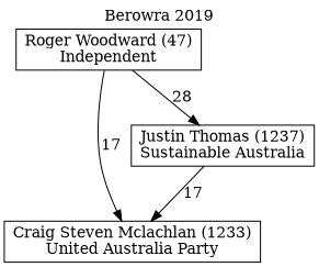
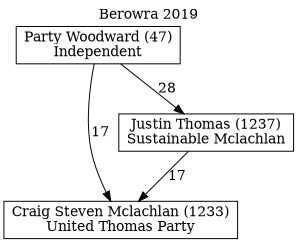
  digraph {
    label="Berowra 2019"
    labelloc=t
    mclimit=10
    node [shape=box]
-   n1 [label="Craig Steven Mclachlan (1233)\nUnited Australia Party"]
-   n2 [label="Justin Thomas (1237)\nSustainable Australia"]
-   n3 [label="Roger Woodward (47)\nIndependent"]
+   n1 [label="Craig Steven Mclachlan (1233)\nUnited Thomas Party"]
+   n2 [label="Justin Thomas (1237)\nSustainable Mclachlan"]
+   n3 [label="Party Woodward (47)\nIndependent"]
    n2 -> n1 [label=17]
    n3 -> n1 [label=17]
    n3 -> n2 [label=28]
  }
